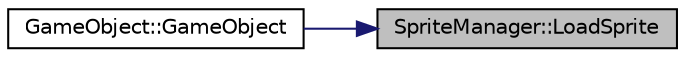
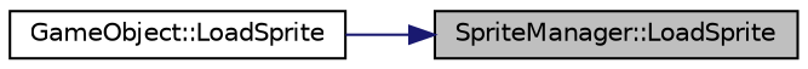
  digraph {
    rankdir=RL
    node [color=black fontname=Helvetica fontsize=10 shape=record style=filled]
    n1 [fillcolor=grey75 fontcolor=black height=0.2 label="SpriteManager::LoadSprite" width=0.4]
-   n2 [fillcolor=white height=0.2 label="GameObject::GameObject" width=0.4]
+   n2 [fillcolor=white height=0.2 label="GameObject::LoadSprite" width=0.4]
    n1 -> n2 [color=midnightblue dir=back fontname=Helvetica fontsize=10 labelfontname=Helvetica labelfontsize=10 style=solid]
  }
